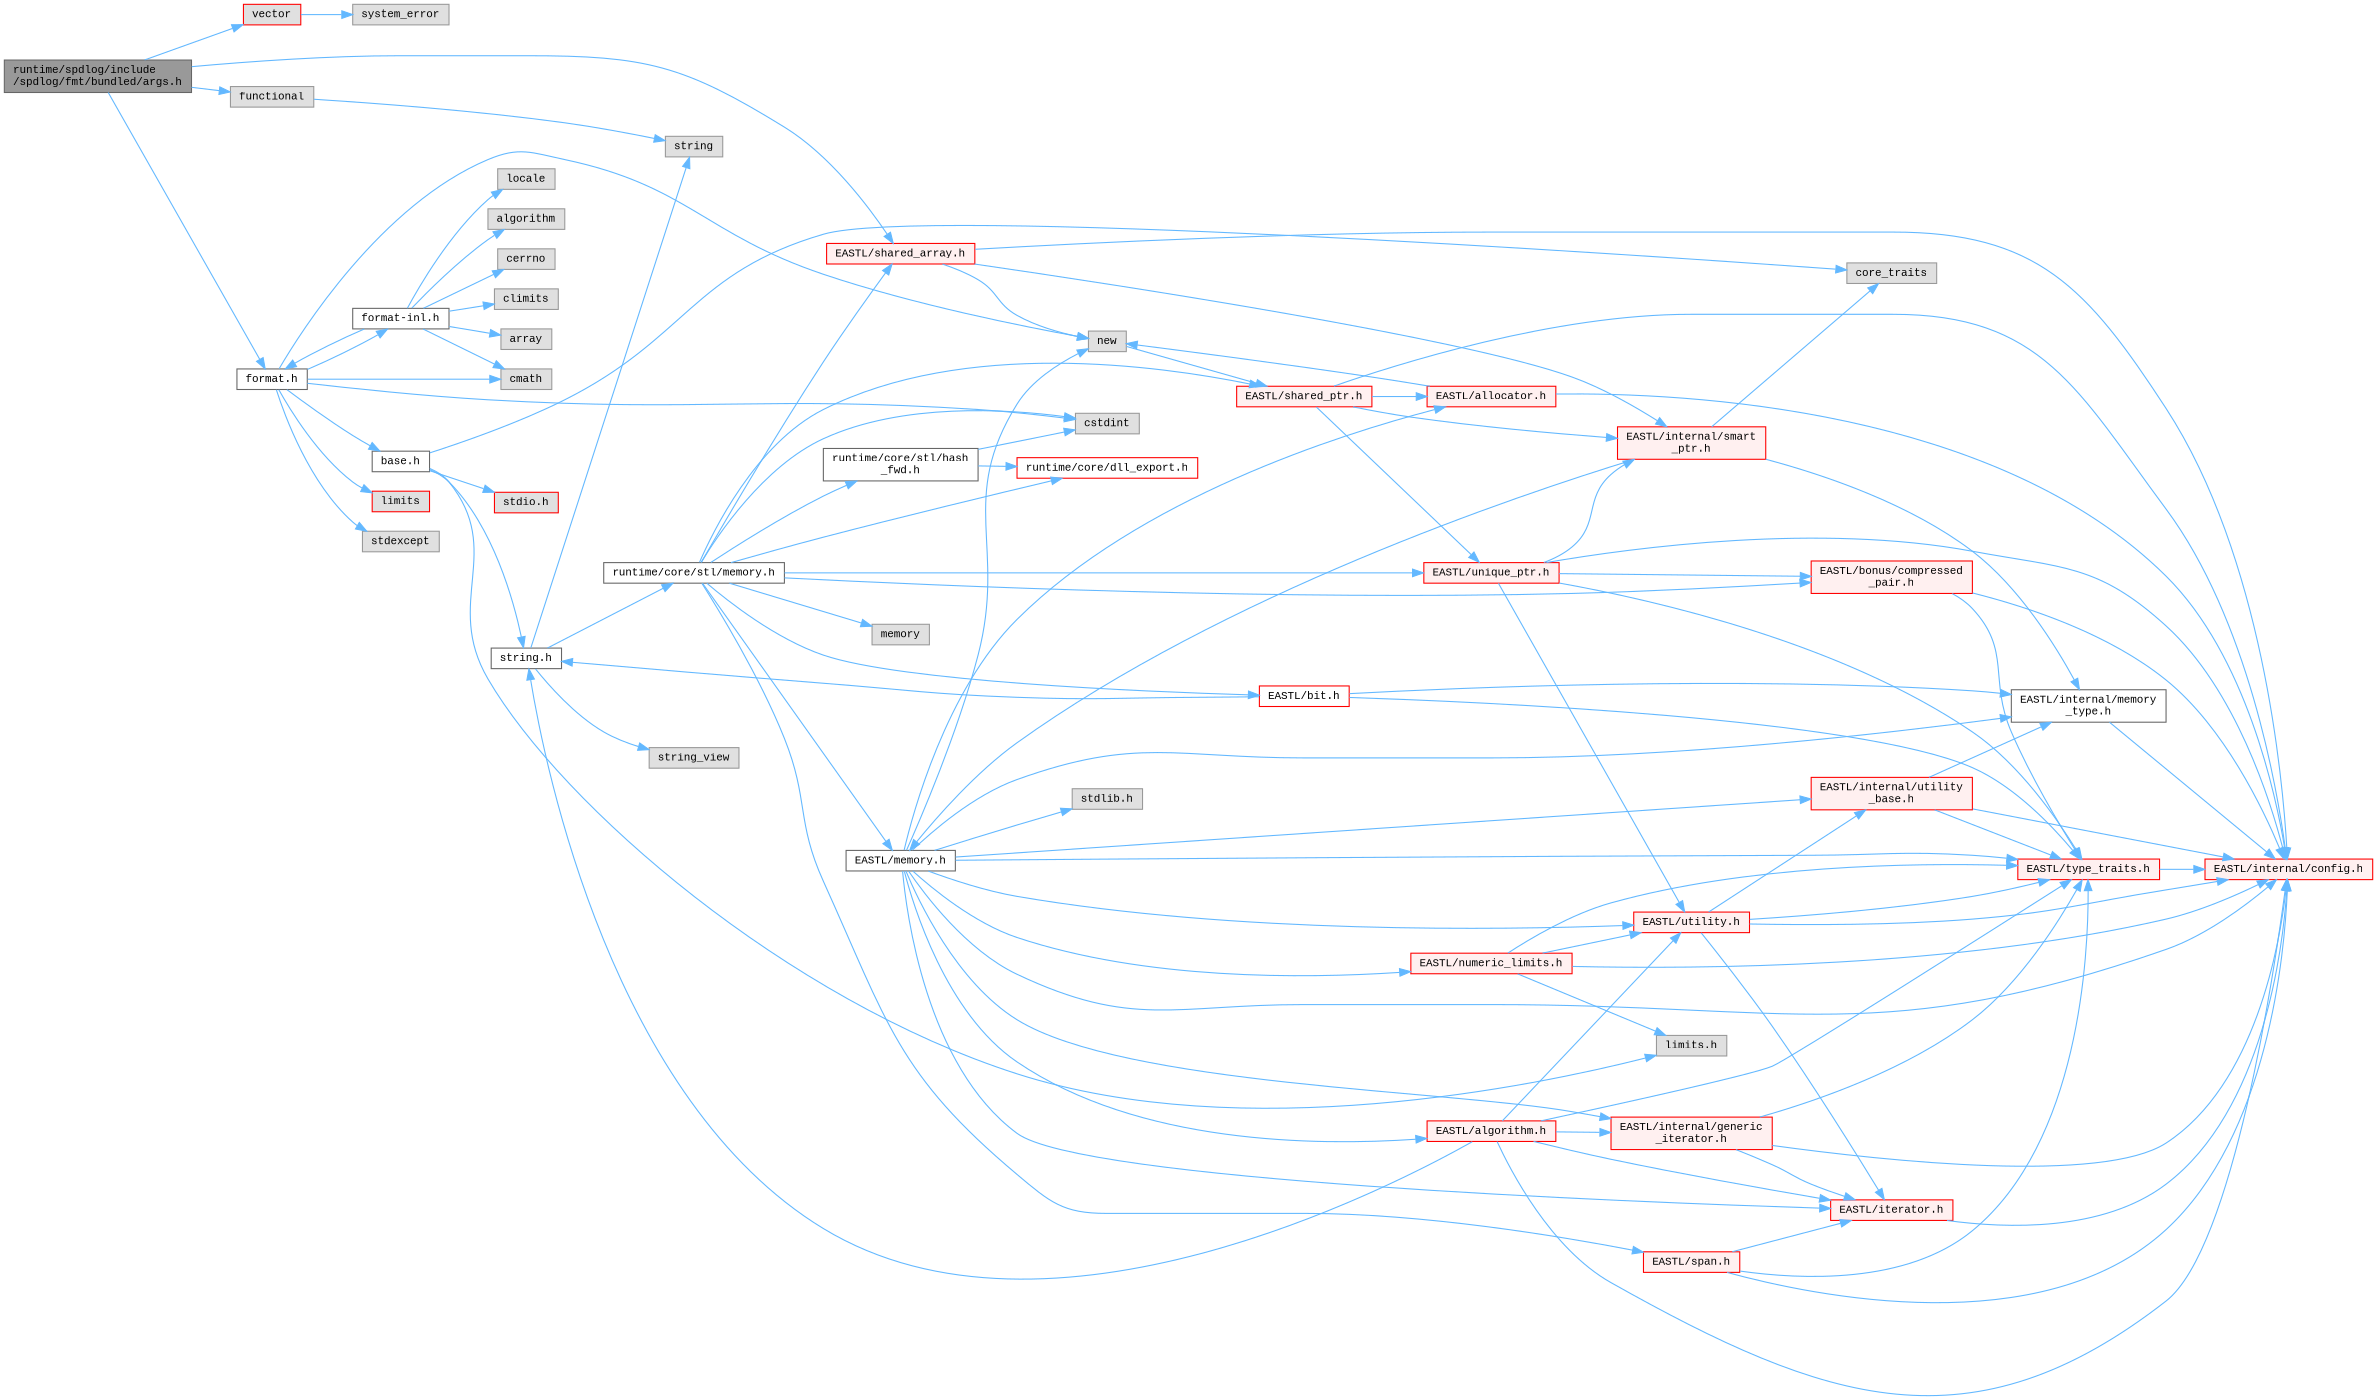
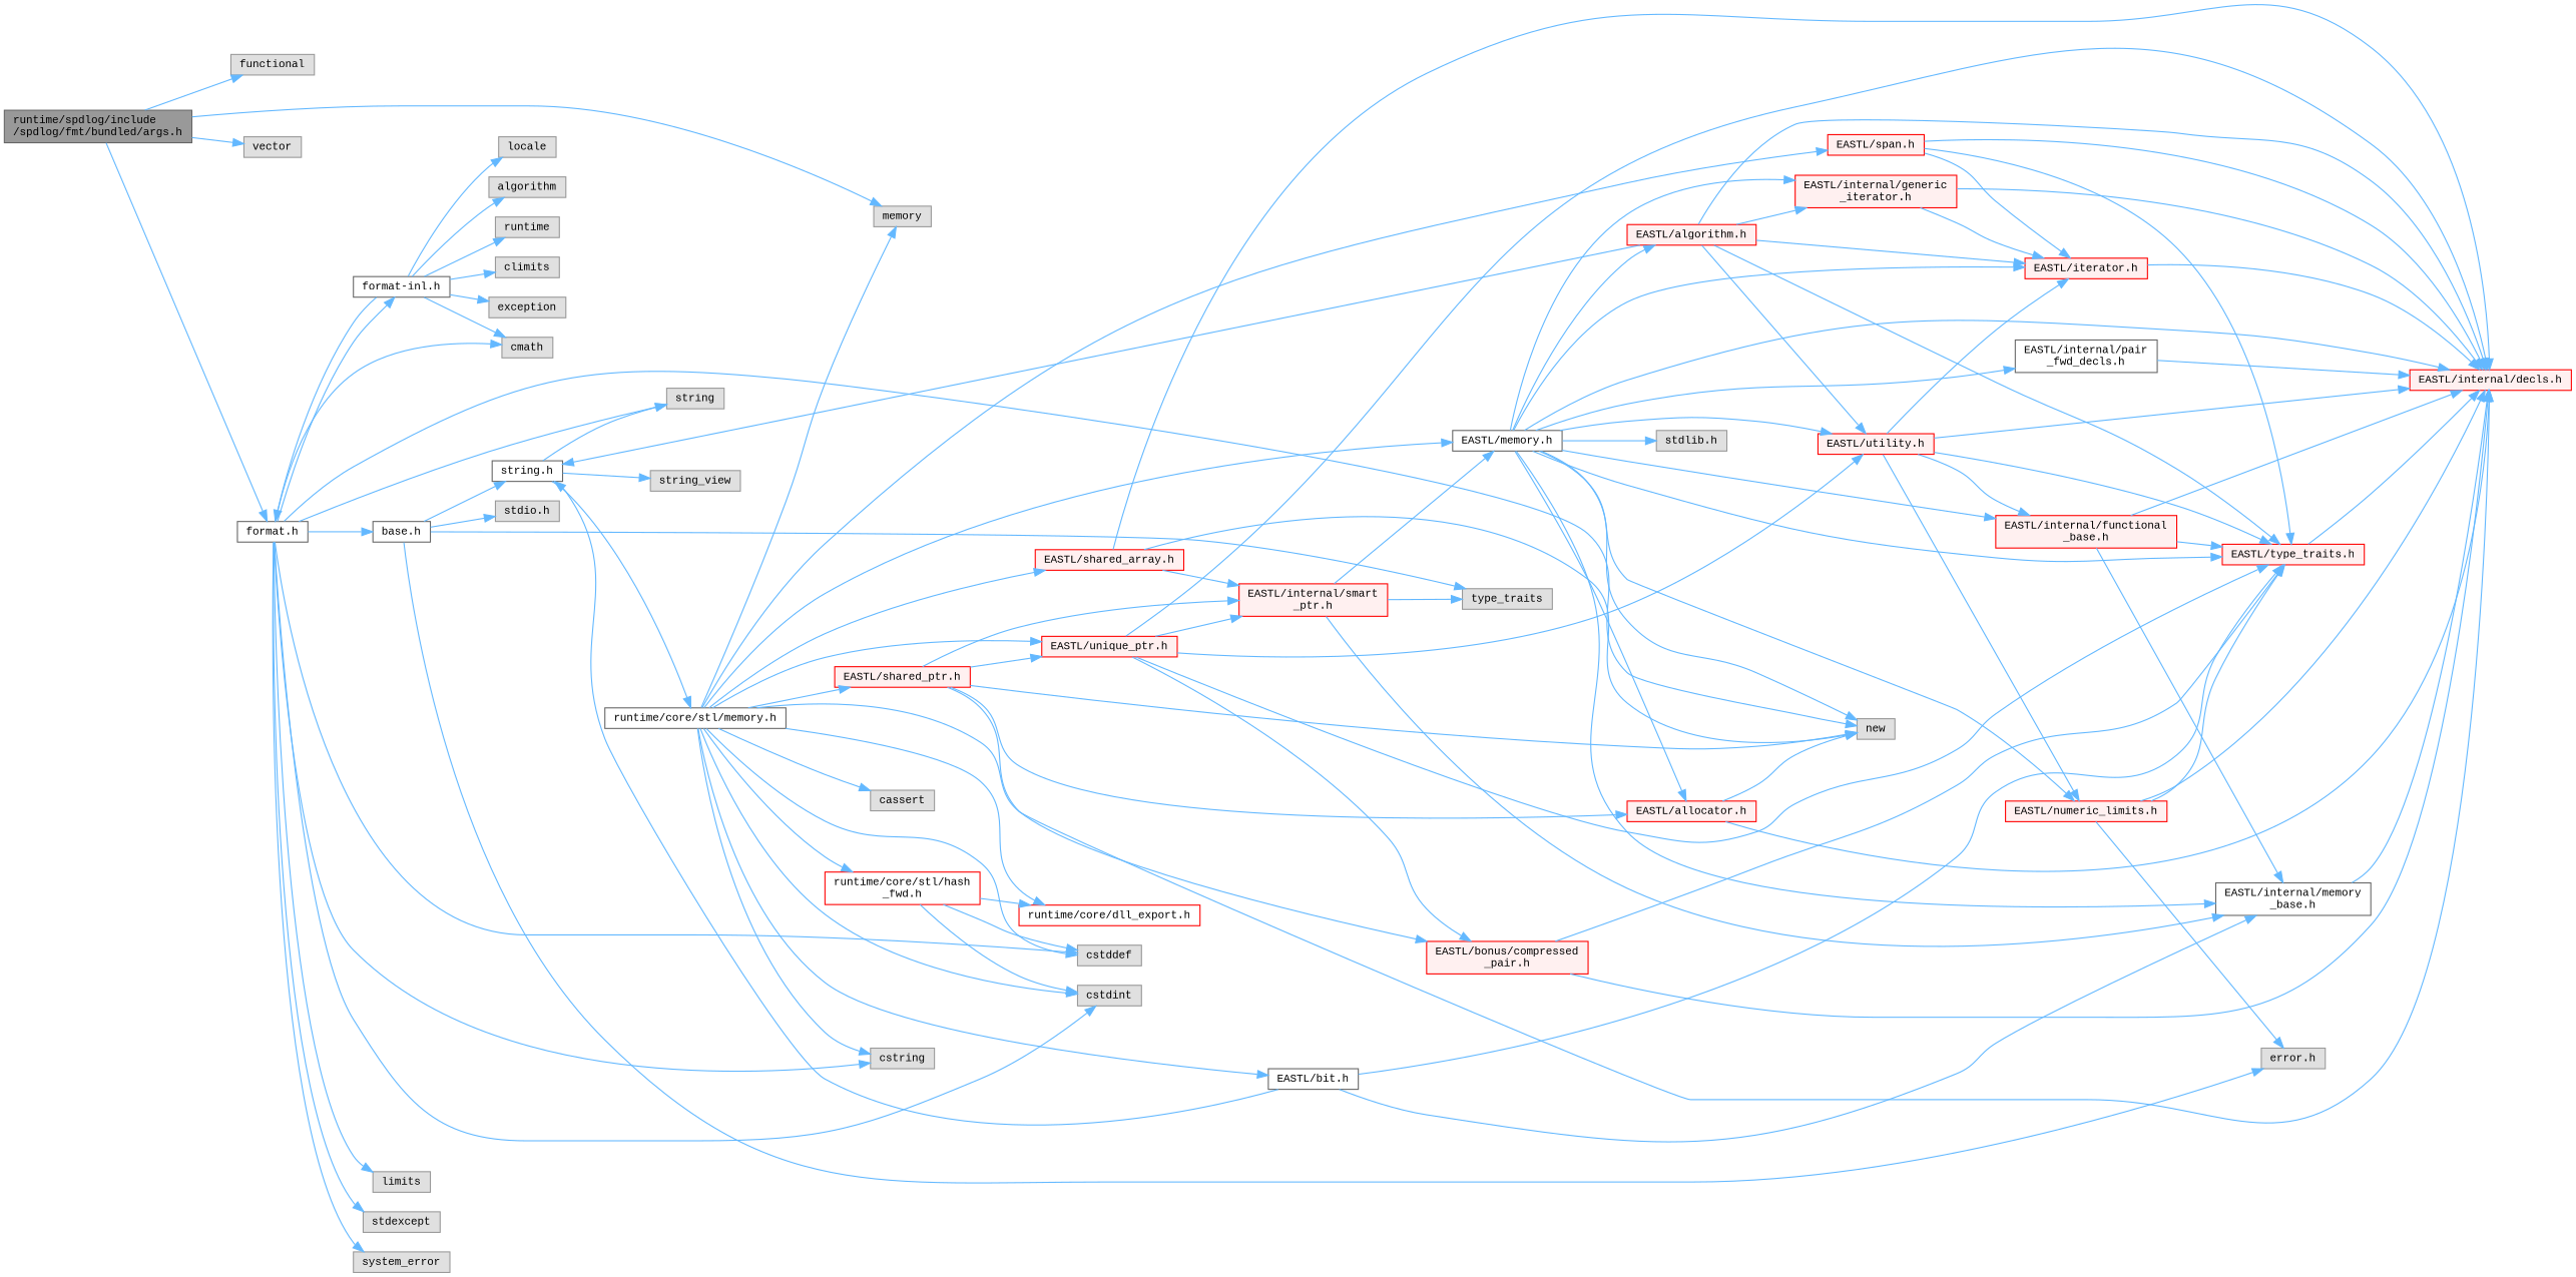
  digraph {
    fontname="Liberation Mono"
    rankdir=LR
    node [color=grey60 fillcolor="#E0E0E0" fontname="Liberation Mono" fontsize=10 shape=box style=filled]
    edge [color=steelblue1 fontname="Liberation Mono" fontsize=10 labelfontname=Helvetica labelfontsize=10 style=solid]
    n1 [color=gray40 fillcolor=grey60 fontcolor=black height=0.2 label="runtime/spdlog/include\l/spdlog/fmt/bundled/args.h" width=0.4]
    n2 [height=0.2 label=functional width=0.4]
    n3 [height=0.2 label=memory width=0.4]
-   n4 [color=red height=0.2 label=vector width=0.4]
+   n4 [height=0.2 label=vector width=0.4]
    n5 [color=grey40 fillcolor=white height=0.2 label="format.h" width=0.4]
    n6 [color=grey40 fillcolor=white height=0.2 label="base.h" width=0.4]
    n7 [height=0.2 label=string width=0.4]
+   n8 [height=0.2 label=cstddef width=0.4]
    n9 [height=0.2 label=cstdint width=0.4]
+   n10 [height=0.2 label=cstring width=0.4]
    n11 [height=0.2 label=new width=0.4]
    n12 [height=0.2 label=cmath width=0.4]
-   n13 [color=red height=0.2 label=limits width=0.4]
+   n13 [height=0.2 label=limits width=0.4]
    n14 [height=0.2 label=stdexcept width=0.4]
    n15 [height=0.2 label=system_error width=0.4]
    n16 [color=grey40 fillcolor=white height=0.2 label="format-inl.h" width=0.4]
-   n17 [height=0.2 label="limits.h" width=0.4]
-   n18 [color=red height=0.2 label="stdio.h" width=0.4]
+   n17 [height=0.2 label="error.h" width=0.4]
+   n18 [height=0.2 label="stdio.h" width=0.4]
    n19 [color=grey40 fillcolor=white height=0.2 label="string.h" width=0.4]
-   n20 [height=0.2 label=core_traits width=0.4]
+   n20 [height=0.2 label=type_traits width=0.4]
    n21 [height=0.2 label=algorithm width=0.4]
-   n22 [height=0.2 label=cerrno width=0.4]
+   n22 [height=0.2 label=runtime width=0.4]
    n23 [height=0.2 label=climits width=0.4]
-   n24 [height=0.2 label=array width=0.4]
+   n24 [height=0.2 label=exception width=0.4]
    n25 [height=0.2 label=locale width=0.4]
    n26 [height=0.2 label=string_view width=0.4]
    n27 [color=grey40 fillcolor=white height=0.2 label="runtime/core/stl/memory.h" width=0.4]
-   n29 [color=red fillcolor=white height=0.2 label="EASTL/bit.h" width=0.4]
+   n28 [height=0.2 label=cassert width=0.4]
+   n29 [color=grey40 fillcolor=white height=0.2 label="EASTL/bit.h" width=0.4]
    n30 [color=grey40 fillcolor=white height=0.2 label="EASTL/memory.h" width=0.4]
    n31 [color=red fillcolor="#FFF0F0" height=0.2 label="EASTL/shared_array.h" width=0.4]
    n32 [color=red fillcolor="#FFF0F0" height=0.2 label="EASTL/unique_ptr.h" width=0.4]
    n33 [color=red fillcolor="#FFF0F0" height=0.2 label="EASTL/bonus/compressed\l_pair.h" width=0.4]
    n34 [color=red fillcolor="#FFF0F0" height=0.2 label="EASTL/shared_ptr.h" width=0.4]
    n35 [color=red fillcolor="#FFF0F0" height=0.2 label="EASTL/span.h" width=0.4]
    n36 [color=red fillcolor=white height=0.2 label="runtime/core/dll_export.h" width=0.4]
-   n37 [color=grey40 fillcolor=white height=0.2 label="runtime/core/stl/hash\l_fwd.h" width=0.4]
-   n38 [color=grey40 fillcolor=white height=0.2 label="EASTL/internal/memory\l_type.h" width=0.4]
+   n37 [color=red fillcolor=white height=0.2 label="runtime/core/stl/hash\l_fwd.h" width=0.4]
+   n38 [color=grey40 fillcolor=white height=0.2 label="EASTL/internal/memory\l_base.h" width=0.4]
    n39 [color=red fillcolor="#FFF0F0" height=0.2 label="EASTL/type_traits.h" width=0.4]
-   n40 [color=red fillcolor="#FFF0F0" height=0.2 label="EASTL/internal/config.h" width=0.4]
+   n40 [color=red fillcolor="#FFF0F0" height=0.2 label="EASTL/internal/decls.h" width=0.4]
    n41 [color=red fillcolor="#FFF0F0" height=0.2 label="EASTL/internal/generic\l_iterator.h" width=0.4]
    n42 [color=red fillcolor="#FFF0F0" height=0.2 label="EASTL/iterator.h" width=0.4]
-   n44 [color=red fillcolor="#FFF0F0" height=0.2 label="EASTL/internal/utility\l_base.h" width=0.4]
+   n43 [color=grey40 fillcolor=white height=0.2 label="EASTL/internal/pair\l_fwd_decls.h" width=0.4]
+   n44 [color=red fillcolor="#FFF0F0" height=0.2 label="EASTL/internal/functional\l_base.h" width=0.4]
    n45 [color=red fillcolor="#FFF0F0" height=0.2 label="EASTL/algorithm.h" width=0.4]
    n46 [color=red fillcolor="#FFF0F0" height=0.2 label="EASTL/utility.h" width=0.4]
    n47 [color=red fillcolor="#FFF0F0" height=0.2 label="EASTL/numeric_limits.h" width=0.4]
    n48 [color=red fillcolor="#FFF0F0" height=0.2 label="EASTL/allocator.h" width=0.4]
    n49 [height=0.2 label="stdlib.h" width=0.4]
    n50 [color=red fillcolor="#FFF0F0" height=0.2 label="EASTL/internal/smart\l_ptr.h" width=0.4]
    n1 -> n2
-   n1 -> n31
+   n1 -> n3
    n1 -> n4
    n1 -> n5
    n5 -> n6
-   n2 -> n7
+   n5 -> n7
+   n5 -> n8
    n5 -> n9
+   n5 -> n10
    n5 -> n11
    n5 -> n12
    n5 -> n13
    n5 -> n14
-   n4 -> n15
+   n5 -> n15
    n5 -> n16
    n6 -> n17
    n6 -> n18
    n6 -> n19
    n6 -> n20
    n16 -> n5
    n16 -> n12
    n16 -> n21
    n16 -> n22
    n16 -> n23
    n16 -> n24
    n16 -> n25
    n19 -> n7
    n19 -> n26
    n19 -> n27
    n27 -> n3
+   n27 -> n8
    n27 -> n9
+   n27 -> n10
+   n27 -> n28
    n27 -> n29
    n27 -> n30
    n27 -> n31
    n27 -> n32
    n27 -> n33
    n27 -> n34
    n27 -> n35
    n27 -> n36
    n27 -> n37
    n29 -> n19
    n29 -> n38
    n29 -> n39
    n30 -> n11
    n30 -> n38
    n30 -> n39
    n30 -> n40
    n30 -> n41
    n30 -> n42
+   n30 -> n43
    n30 -> n44
    n30 -> n45
    n30 -> n46
    n30 -> n47
    n30 -> n48
    n30 -> n49
    n31 -> n11
    n31 -> n40
    n31 -> n50
    n32 -> n33
    n32 -> n39
    n32 -> n40
    n32 -> n46
    n32 -> n50
    n33 -> n39
    n33 -> n40
-   n11 -> n34
+   n34 -> n11
    n34 -> n32
    n34 -> n40
    n34 -> n48
    n34 -> n50
    n35 -> n39
    n35 -> n40
    n35 -> n42
+   n37 -> n8
    n37 -> n9
    n37 -> n36
    n38 -> n40
    n39 -> n40
-   n41 -> n39
    n41 -> n40
    n41 -> n42
    n42 -> n40
+   n43 -> n40
    n44 -> n38
    n44 -> n39
    n44 -> n40
    n45 -> n19
    n45 -> n39
    n45 -> n40
    n45 -> n41
    n45 -> n42
    n45 -> n46
    n46 -> n39
    n46 -> n40
    n46 -> n42
    n46 -> n44
-   n47 -> n46
+   n46 -> n47
    n47 -> n17
    n47 -> n39
    n47 -> n40
    n48 -> n11
    n48 -> n40
    n50 -> n20
    n50 -> n30
    n50 -> n38
  }
